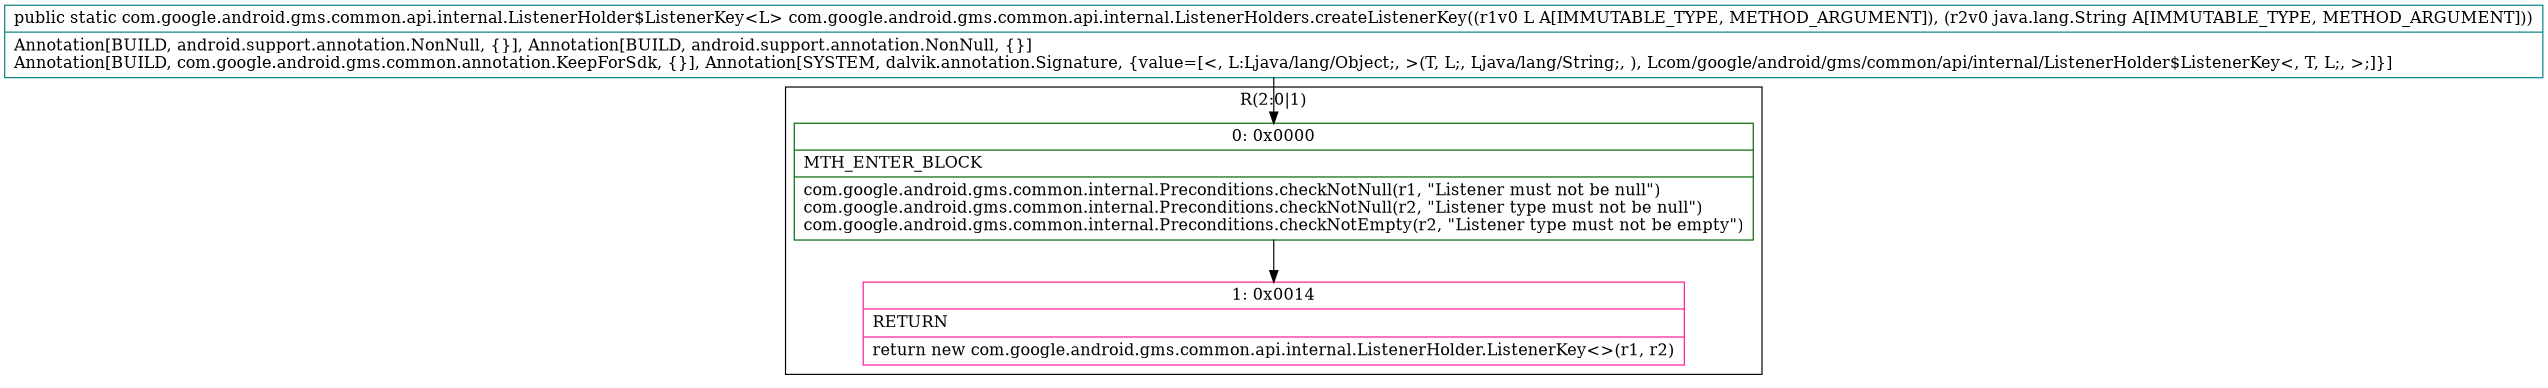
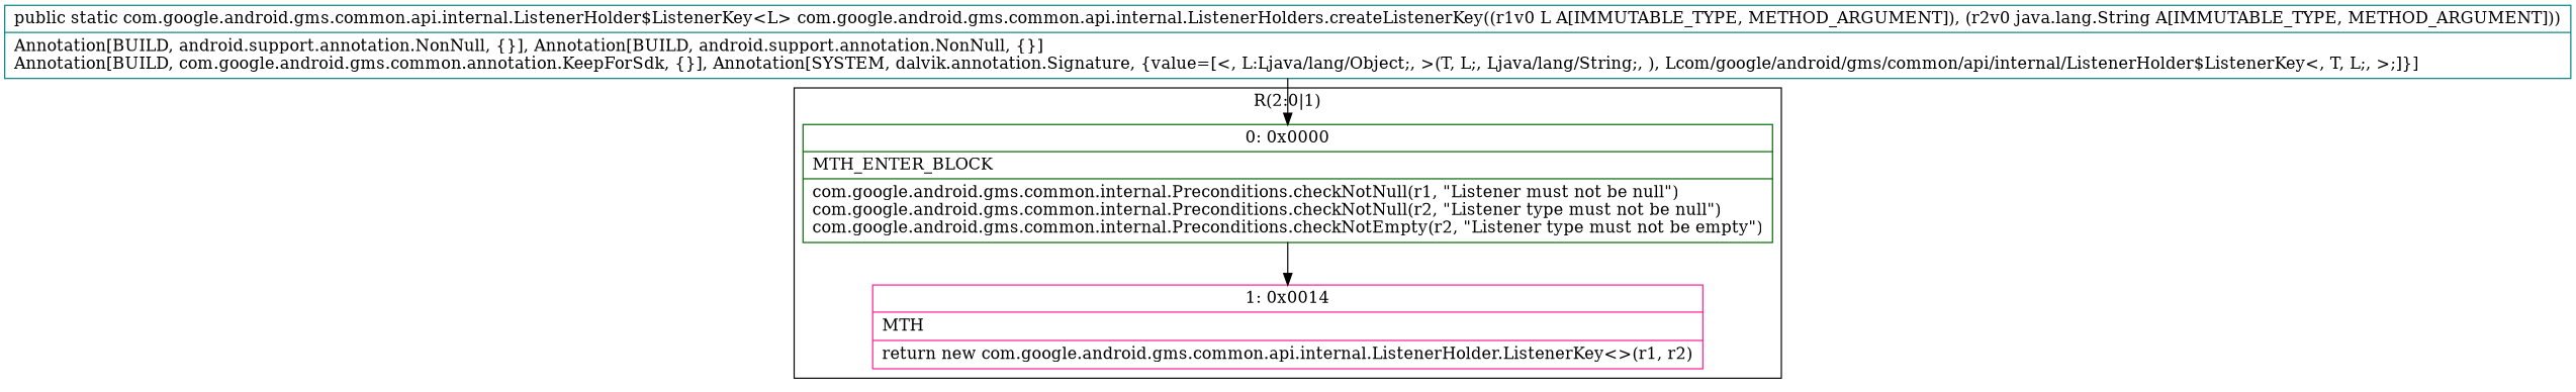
  digraph {
    node [shape=record]
    n1 [color=darkgreen label="{0\:\ 0x0000|MTH_ENTER_BLOCK\l|com.google.android.gms.common.internal.Preconditions.checkNotNull(r1, \"Listener must not be null\")\lcom.google.android.gms.common.internal.Preconditions.checkNotNull(r2, \"Listener type must not be null\")\lcom.google.android.gms.common.internal.Preconditions.checkNotEmpty(r2, \"Listener type must not be empty\")\l}"]
-   n2 [color=deeppink label="{1\:\ 0x0014|RETURN\l|return new com.google.android.gms.common.api.internal.ListenerHolder.ListenerKey\<\>(r1, r2)\l}"]
+   n2 [color=deeppink label="{1\:\ 0x0014|MTH\l|return new com.google.android.gms.common.api.internal.ListenerHolder.ListenerKey\<\>(r1, r2)\l}"]
    n3 [label="{public static com.google.android.gms.common.api.internal.ListenerHolder$ListenerKey\<L\> com.google.android.gms.common.api.internal.ListenerHolders.createListenerKey((r1v0 L A[IMMUTABLE_TYPE, METHOD_ARGUMENT]), (r2v0 java.lang.String A[IMMUTABLE_TYPE, METHOD_ARGUMENT]))  | Annotation[BUILD, android.support.annotation.NonNull, \{\}], Annotation[BUILD, android.support.annotation.NonNull, \{\}]\lAnnotation[BUILD, com.google.android.gms.common.annotation.KeepForSdk, \{\}], Annotation[SYSTEM, dalvik.annotation.Signature, \{value=[\<, L:Ljava\/lang\/Object;, \>(T, L;, Ljava\/lang\/String;, ), Lcom\/google\/android\/gms\/common\/api\/internal\/ListenerHolder$ListenerKey\<, T, L;, \>;]\}]\l}" color=teal]
    subgraph cluster_1 {
      label="R(2:0|1)"
      n1
      n2
    }
    n1 -> n2
    n3 -> n1
  }
